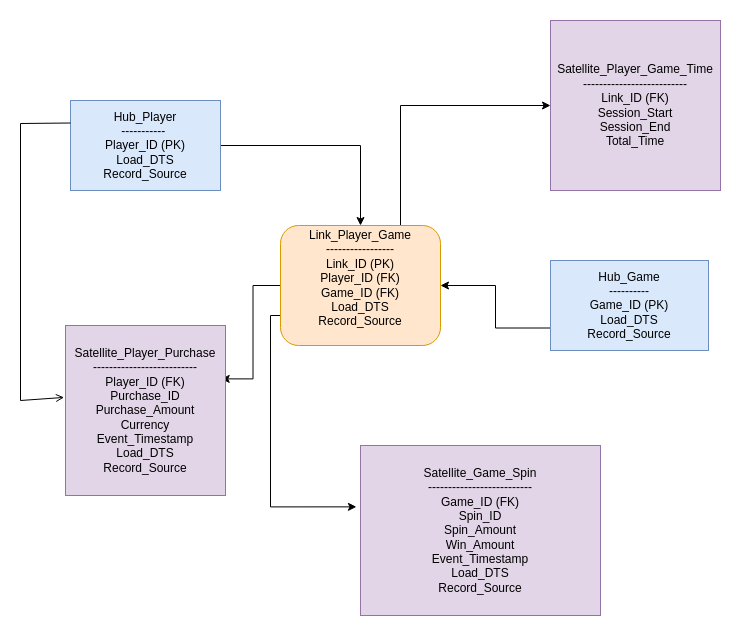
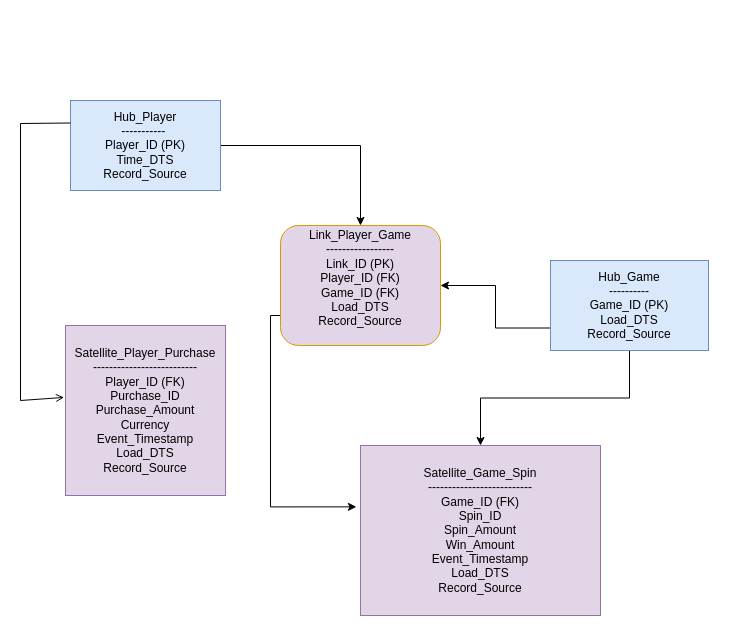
  <mxCell id="0" />
  <mxCell id="1" parent="0" />
  <mxCell id="2" style="edgeStyle=orthogonalEdgeStyle;rounded=0;orthogonalLoop=1;jettySize=auto;html=1;exitX=1;exitY=0.5;exitDx=0;exitDy=0;" edge="1" parent="1" source="3" target="7"><mxGeometry relative="1" as="geometry" /></mxCell>
- <mxCell id="3" value="Hub_Player&lt;div&gt;&lt;span class=&quot;hljs-emphasis&quot;&gt;-----------&amp;nbsp;&lt;/span&gt;&lt;/div&gt;&lt;div&gt;&lt;span class=&quot;hljs-emphasis&quot;&gt;Player_&lt;/span&gt;ID (PK)&lt;br/&gt;Load&lt;span class=&quot;hljs-emphasis&quot;&gt;_DTS&lt;br/&gt;Record_&lt;/span&gt;Source&lt;/div&gt;" style="rounded=0;whiteSpace=wrap;html=1;fillColor=#dae8fc;strokeColor=#6c8ebf;gradientColor=none;fillStyle=auto;" vertex="1" parent="1"><mxGeometry x="70" y="100" width="150" height="90" as="geometry" /></mxCell>
+ <mxCell id="3" value="Hub_Player&lt;div&gt;&lt;span class=&quot;hljs-emphasis&quot;&gt;-----------&amp;nbsp;&lt;/span&gt;&lt;/div&gt;&lt;div&gt;&lt;span class=&quot;hljs-emphasis&quot;&gt;Player_&lt;/span&gt;ID (PK)&lt;br/&gt;Time&lt;span class=&quot;hljs-emphasis&quot;&gt;_DTS&lt;br/&gt;Record_&lt;/span&gt;Source&lt;/div&gt;" style="rounded=0;whiteSpace=wrap;html=1;fillColor=#dae8fc;strokeColor=#6c8ebf;gradientColor=none;fillStyle=auto;" vertex="1" parent="1"><mxGeometry x="70" y="100" width="150" height="90" as="geometry" /></mxCell>
  <mxCell id="4" style="edgeStyle=orthogonalEdgeStyle;rounded=0;orthogonalLoop=1;jettySize=auto;html=1;entryX=-0.017;entryY=0.361;entryDx=0;entryDy=0;entryPerimeter=0;exitX=0;exitY=0.75;exitDx=0;exitDy=0;" edge="1" parent="1" source="7" target="12"><mxGeometry relative="1" as="geometry"><mxPoint x="280" y="365" as="sourcePoint" /><Array as="points"><mxPoint x="280" y="315" /><mxPoint x="270" y="315" /><mxPoint x="270" y="506" /></Array></mxGeometry></mxCell>
- <mxCell id="5" style="edgeStyle=orthogonalEdgeStyle;rounded=0;orthogonalLoop=1;jettySize=auto;html=1;exitX=0;exitY=0.5;exitDx=0;exitDy=0;entryX=0.973;entryY=0.314;entryDx=0;entryDy=0;entryPerimeter=0;" edge="1" parent="1" source="7" target="8"><mxGeometry relative="1" as="geometry"><mxPoint x="230" y="375" as="targetPoint" /></mxGeometry></mxCell>
- <mxCell id="6" style="edgeStyle=orthogonalEdgeStyle;rounded=0;orthogonalLoop=1;jettySize=auto;html=1;exitX=0.75;exitY=0;exitDx=0;exitDy=0;entryX=0;entryY=0.5;entryDx=0;entryDy=0;" edge="1" parent="1" source="7" target="13"><mxGeometry relative="1" as="geometry" /></mxCell>
- <mxCell id="7" value="&#10;&lt;span class=&quot;hljs-section&quot;&gt;Link&lt;span class=&quot;hljs-emphasis&quot;&gt;_Player_&lt;/span&gt;Game&#10;-----------------&lt;/span&gt;&#10;Link&lt;span class=&quot;hljs-emphasis&quot;&gt;_ID (PK)&#10;Player_&lt;/span&gt;ID (FK)&#10;Game&lt;span class=&quot;hljs-emphasis&quot;&gt;_ID (FK)&#10;Load_&lt;/span&gt;DTS&#10;Record&lt;span class=&quot;hljs-emphasis&quot;&gt;_Source&lt;/span&gt;&#10;&#10;" style="rounded=1;whiteSpace=wrap;html=1;glass=0;fillColor=#ffe6cc;strokeColor=#d79b00;" vertex="1" parent="1"><mxGeometry x="280" y="225" width="160" height="120" as="geometry" /></mxCell>
+ <mxCell id="7" value="&#10;&lt;span class=&quot;hljs-section&quot;&gt;Link&lt;span class=&quot;hljs-emphasis&quot;&gt;_Player_&lt;/span&gt;Game&#10;-----------------&lt;/span&gt;&#10;Link&lt;span class=&quot;hljs-emphasis&quot;&gt;_ID (PK)&#10;Player_&lt;/span&gt;ID (FK)&#10;Game&lt;span class=&quot;hljs-emphasis&quot;&gt;_ID (FK)&#10;Load_&lt;/span&gt;DTS&#10;Record&lt;span class=&quot;hljs-emphasis&quot;&gt;_Source&lt;/span&gt;&#10;&#10;" style="rounded=1;whiteSpace=wrap;html=1;glass=0;fillColor=#e1d5e7;strokeColor=#d79b00;" vertex="1" parent="1"><mxGeometry x="280" y="225" width="160" height="120" as="geometry" /></mxCell>
  <mxCell id="8" value="&lt;span class=&quot;hljs-section&quot;&gt;Satellite&lt;span class=&quot;hljs-emphasis&quot;&gt;_Player_&lt;/span&gt;Purchase&lt;br/&gt;--------------------------&lt;/span&gt;&lt;br/&gt;Player&lt;span class=&quot;hljs-emphasis&quot;&gt;_ID (FK)&lt;br/&gt;Purchase_&lt;/span&gt;ID&lt;br/&gt;Purchase&lt;span class=&quot;hljs-emphasis&quot;&gt;_Amount&lt;br/&gt;Currency&lt;br/&gt;Event_&lt;/span&gt;Timestamp&lt;br/&gt;Load&lt;span class=&quot;hljs-emphasis&quot;&gt;_DTS&lt;br/&gt;Record_&lt;/span&gt;Source" style="rounded=0;whiteSpace=wrap;html=1;fillColor=#e1d5e7;strokeColor=#9673a6;" vertex="1" parent="1"><mxGeometry x="65" y="325" width="160" height="170" as="geometry" /></mxCell>
  <mxCell id="9" style="edgeStyle=orthogonalEdgeStyle;rounded=0;orthogonalLoop=1;jettySize=auto;html=1;exitX=0;exitY=0.75;exitDx=0;exitDy=0;" edge="1" parent="1" source="11" target="7"><mxGeometry relative="1" as="geometry" /></mxCell>
+ <mxCell id="10" style="edgeStyle=orthogonalEdgeStyle;rounded=0;orthogonalLoop=1;jettySize=auto;html=1;exitX=0.5;exitY=1;exitDx=0;exitDy=0;" edge="1" parent="1" source="11" target="12"><mxGeometry relative="1" as="geometry" /></mxCell>
  <mxCell id="11" value="Hub_Game&lt;div&gt;----------&lt;/div&gt;&lt;div&gt;Game_ID (PK)&lt;/div&gt;&lt;div&gt;Load_DTS&lt;/div&gt;&lt;div&gt;Record_Source&lt;/div&gt;" style="rounded=0;whiteSpace=wrap;html=1;fillColor=#dae8fc;strokeColor=#6c8ebf;align=center;" vertex="1" parent="1"><mxGeometry x="550" y="260" width="158" height="90" as="geometry" /></mxCell>
  <mxCell id="12" value="&lt;span class=&quot;hljs-section&quot;&gt;Satellite&lt;span class=&quot;hljs-emphasis&quot;&gt;_Gam&lt;/span&gt;e_Spin&lt;br&gt;--------------------------&lt;/span&gt;&lt;br&gt;&lt;span class=&quot;hljs-emphasis&quot;&gt;Game_ID (FK)&lt;br&gt;Spin_&lt;/span&gt;ID&lt;br&gt;Spin&lt;span class=&quot;hljs-emphasis&quot;&gt;_Amount&lt;br&gt;&lt;/span&gt;Win_Amount&lt;div&gt;Event_Timestamp&lt;br&gt;Load&lt;span class=&quot;hljs-emphasis&quot;&gt;_DTS&lt;br&gt;Record_&lt;/span&gt;Source&lt;br&gt;&lt;/div&gt;" style="rounded=0;whiteSpace=wrap;html=1;fillColor=#e1d5e7;strokeColor=#9673a6;" vertex="1" parent="1"><mxGeometry x="360" y="445" width="240" height="170" as="geometry" /></mxCell>
- <mxCell id="13" value="&lt;span class=&quot;hljs-section&quot;&gt;Satellite&lt;span class=&quot;hljs-emphasis&quot;&gt;_Player_Gam&lt;/span&gt;e_Time&lt;br&gt;--------------------------&lt;/span&gt;&lt;br&gt;&lt;span class=&quot;hljs-emphasis&quot;&gt;Link_ID (FK)&lt;br&gt;Session_Start&lt;/span&gt;&lt;br&gt;Session_End&lt;span class=&quot;hljs-emphasis&quot;&gt;&lt;br&gt;&lt;/span&gt;&lt;div&gt;Total_Time&lt;br&gt;&lt;/div&gt;" style="rounded=0;whiteSpace=wrap;html=1;fillColor=#e1d5e7;strokeColor=#9673a6;" vertex="1" parent="1"><mxGeometry x="550" y="20" width="170" height="170" as="geometry" /></mxCell>
  <mxCell id="14" value="" style="endArrow=open;html=1;rounded=0;entryX=-0.009;entryY=0.423;entryDx=0;entryDy=0;entryPerimeter=0;exitX=0;exitY=0.25;exitDx=0;exitDy=0;" edge="1" parent="1" source="3" target="8"><mxGeometry width="50" height="50" relative="1" as="geometry"><mxPoint x="70" y="155" as="sourcePoint" /><mxPoint x="120" y="105" as="targetPoint" /><Array as="points"><mxPoint x="20" y="123" /><mxPoint x="20" y="400" /></Array></mxGeometry></mxCell>
